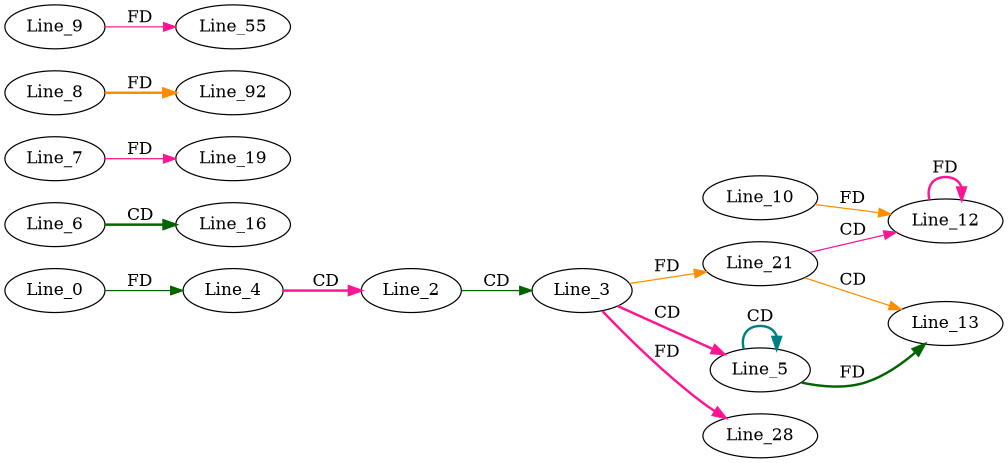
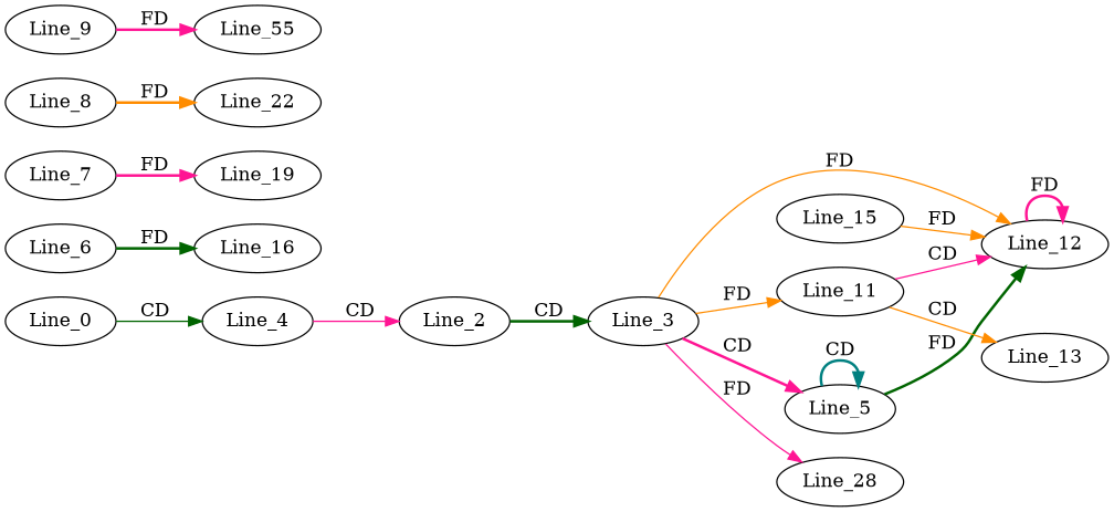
  digraph {
    rankdir=LR
    edge [color=deeppink style=solid]
    n1 [label=Line_4]
    Line_0
    Line_2
    Line_3
    Line_5
    Line_12
    Line_28
-   Line_11 [label=Line_21]
+   Line_11
    Line_13
-   Line_10
+   Line_10 [label=Line_15]
    Line_6
    Line_16
    Line_7
    Line_19
    Line_8
-   Line_22 [label=Line_92]
+   Line_22
    n17 [label=Line_55]
    Line_9
-   n1 -> Line_2 [label=CD style=bold]
-   Line_0 -> n1 [color=darkgreen label=FD]
-   Line_2 -> Line_3 [color=darkgreen label=CD]
+   n1 -> Line_2 [label=CD]
+   Line_0 -> n1 [color=darkgreen label=CD]
+   Line_2 -> Line_3 [color=darkgreen label=CD style=bold]
    Line_3 -> Line_5 [label=CD style=bold]
-   Line_3 -> Line_28 [label=FD style=bold]
+   Line_3 -> Line_12 [color=darkorange label=FD]
+   Line_3 -> Line_28 [label=FD]
    Line_3 -> Line_11 [color=darkorange label=FD]
    Line_5 -> Line_5 [color=teal label=CD style=bold]
-   Line_5 -> Line_13 [color=darkgreen label=FD style=bold]
+   Line_5 -> Line_12 [color=darkgreen label=FD style=bold]
    Line_12 -> Line_12 [label=FD style=bold]
    Line_11 -> Line_12 [label=CD]
    Line_11 -> Line_13 [color=darkorange label=CD]
    Line_10 -> Line_12 [color=darkorange label=FD]
-   Line_6 -> Line_16 [color=darkgreen label=CD style=bold]
-   Line_7 -> Line_19 [label=FD]
+   Line_6 -> Line_16 [color=darkgreen label=FD style=bold]
+   Line_7 -> Line_19 [label=FD style=bold]
    Line_8 -> Line_22 [color=darkorange label=FD style=bold]
-   Line_9 -> n17 [label=FD]
+   Line_9 -> n17 [label=FD style=bold]
  }
